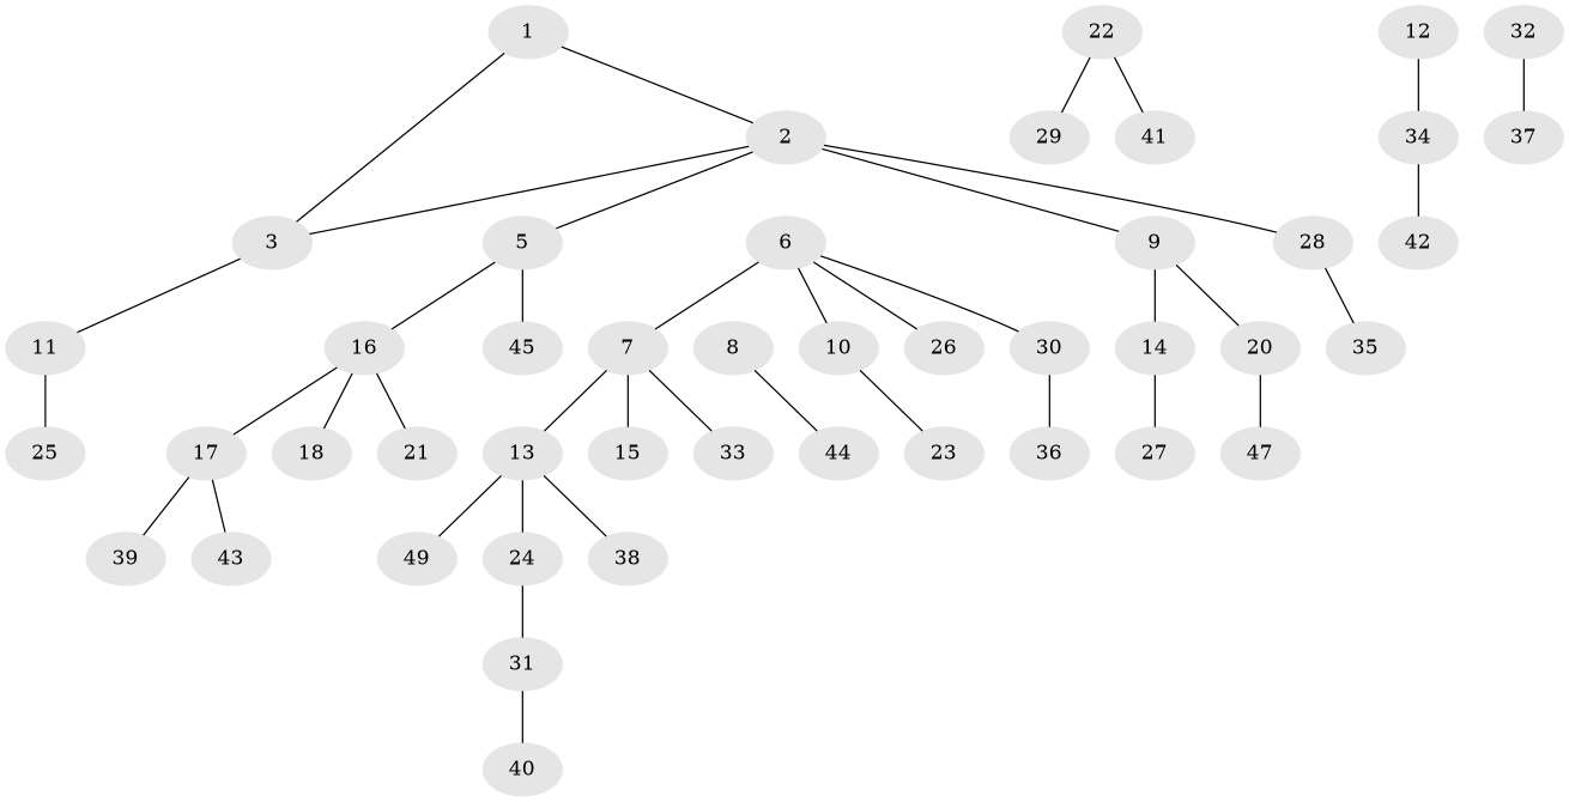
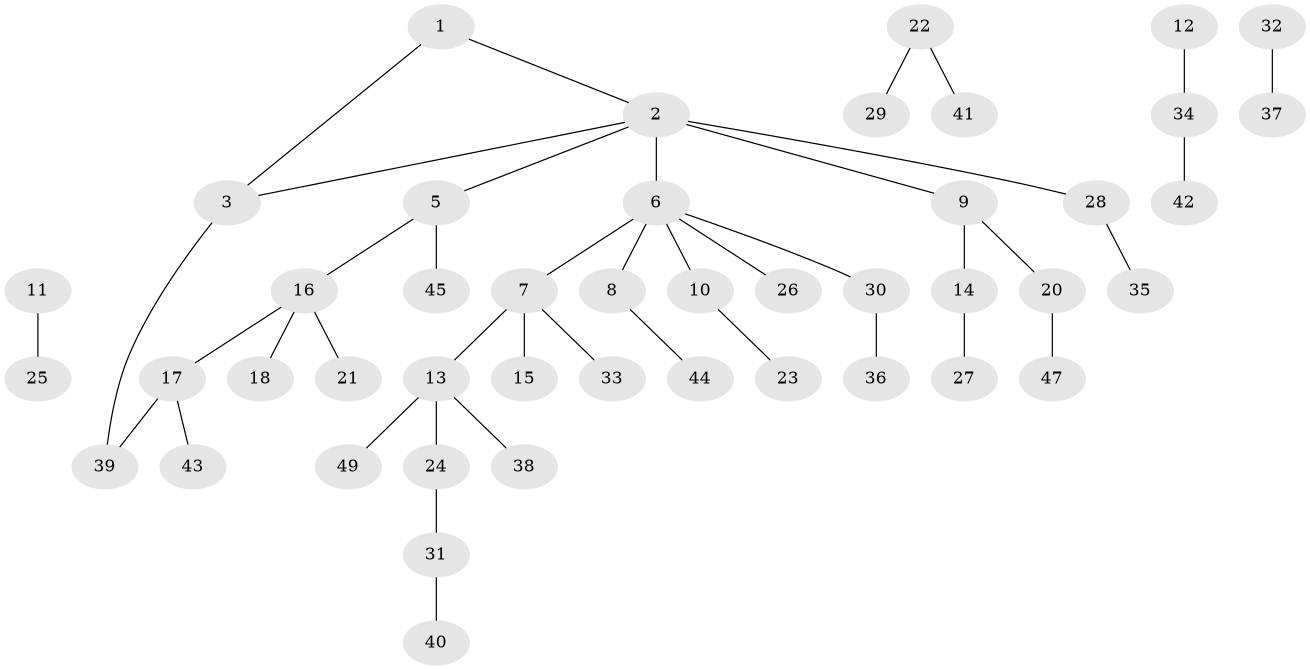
  graph {
    node [color=gray90 style=filled]
    edge [weight=1.0]
    1
    2
    3
    5
    6
    9
    28
    11
    16
    45
    7
    8
    10
    26
    30
    14
    20
    22
    29
    41
    35
    25
    17
    18
    21
    13
    15
    33
    44
    23
    12
    34
    36
    n34 [label=49]
    24
    38
    27
    n38 [label=47]
    42
    31
    39
    43
    40
    32
    37
    1 -- 2
    1 -- 3
    2 -- 3
    2 -- 5
+   2 -- 6 [weight=2.0]
    2 -- 9
    2 -- 28
-   3 -- 11
+   3 -- 39
    5 -- 16
    5 -- 45
    6 -- 7
+   6 -- 8
    6 -- 10
    6 -- 26
    6 -- 30
    9 -- 14 [weight=2.0]
    9 -- 20
    28 -- 35
    11 -- 25 [weight=3.0]
    16 -- 17
    16 -- 18
    16 -- 21
    7 -- 13
    7 -- 15
    7 -- 33
    8 -- 44
    10 -- 23
    30 -- 36
    14 -- 27
    20 -- n38
    22 -- 29
    22 -- 41
    17 -- 39
    17 -- 43
    13 -- n34
    13 -- 24
    13 -- 38
    12 -- 34
    34 -- 42
    24 -- 31 [weight=3.0]
    31 -- 40
    32 -- 37
  }
